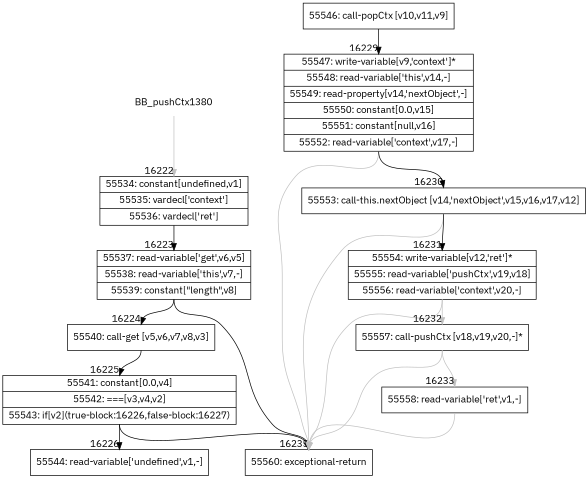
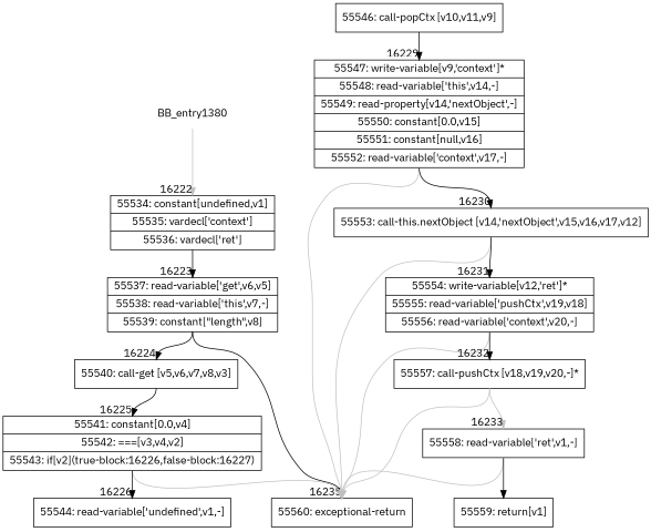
  digraph {
    fontname="IBM Plex Sans"
    rankdir=TD
    node [fontname="IBM Plex Sans" shape=record]
    edge [fontname="IBM Plex Sans" headport=n tailport=s]
-   BB_entry1380 [shape=none label=BB_pushCtx1380]
+   BB_entry1380 [shape=none]
    n2 [label="{55534: constant[undefined,v1]|55535: vardecl['context']|55536: vardecl['ret']}"]
    n3 [label="{55537: read-variable['get',v6,v5]|55538: read-variable['this',v7,-]|55539: constant[\"length\",v8]}"]
    n4 [label="{55540: call-get [v5,v6,v7,v8,v3]}"]
    n5 [label="{55560: exceptional-return}"]
    n6 [label="{55541: constant[0.0,v4]|55542: ===[v3,v4,v2]|55543: if[v2](true-block:16226,false-block:16227)}"]
    n7 [label="{55544: read-variable['undefined',v1,-]}"]
+   n8 [label="{55559: return[v1]}"]
    n9 [label="{55546: call-popCtx [v10,v11,v9]}"]
    n10 [label="{55547: write-variable[v9,'context']*|55548: read-variable['this',v14,-]|55549: read-property[v14,'nextObject',-]|55550: constant[0.0,v15]|55551: constant[null,v16]|55552: read-variable['context',v17,-]}"]
    n11 [label="{55553: call-this.nextObject [v14,'nextObject',v15,v16,v17,v12]}"]
    n12 [label="{55554: write-variable[v12,'ret']*|55555: read-variable['pushCtx',v19,v18]|55556: read-variable['context',v20,-]}"]
    n13 [label="{55557: call-pushCtx [v18,v19,v20,-]*}"]
    n14 [label="{55558: read-variable['ret',v1,-]}"]
    BB_entry1380 -> n2 [color=gray headlabel="    16222"]
    n2 -> n3 [headlabel="      16223"]
    n3 -> n4 [headlabel="      16224"]
    n3 -> n5 [color=black headlabel="      16235"]
    n4 -> n6 [headlabel="      16225"]
-   n6 -> n5 [color=black]
+   n6 -> n5 [color=gray]
    n6 -> n7 [headlabel="      16226"]
    n9 -> n10 [headlabel="      16229"]
    n10 -> n5 [color=gray]
    n10 -> n11 [headlabel="      16230"]
    n11 -> n5 [color=gray]
    n11 -> n12 [headlabel="      16231"]
    n12 -> n5 [color=gray]
-   n12 -> n13 [headlabel="      16232" color=gray]
+   n12 -> n13 [headlabel="      16232"]
    n13 -> n5 [color=gray]
    n13 -> n14 [color=gray headlabel="      16233"]
    n14 -> n5 [color=gray]
+   n14 -> n8
  }
